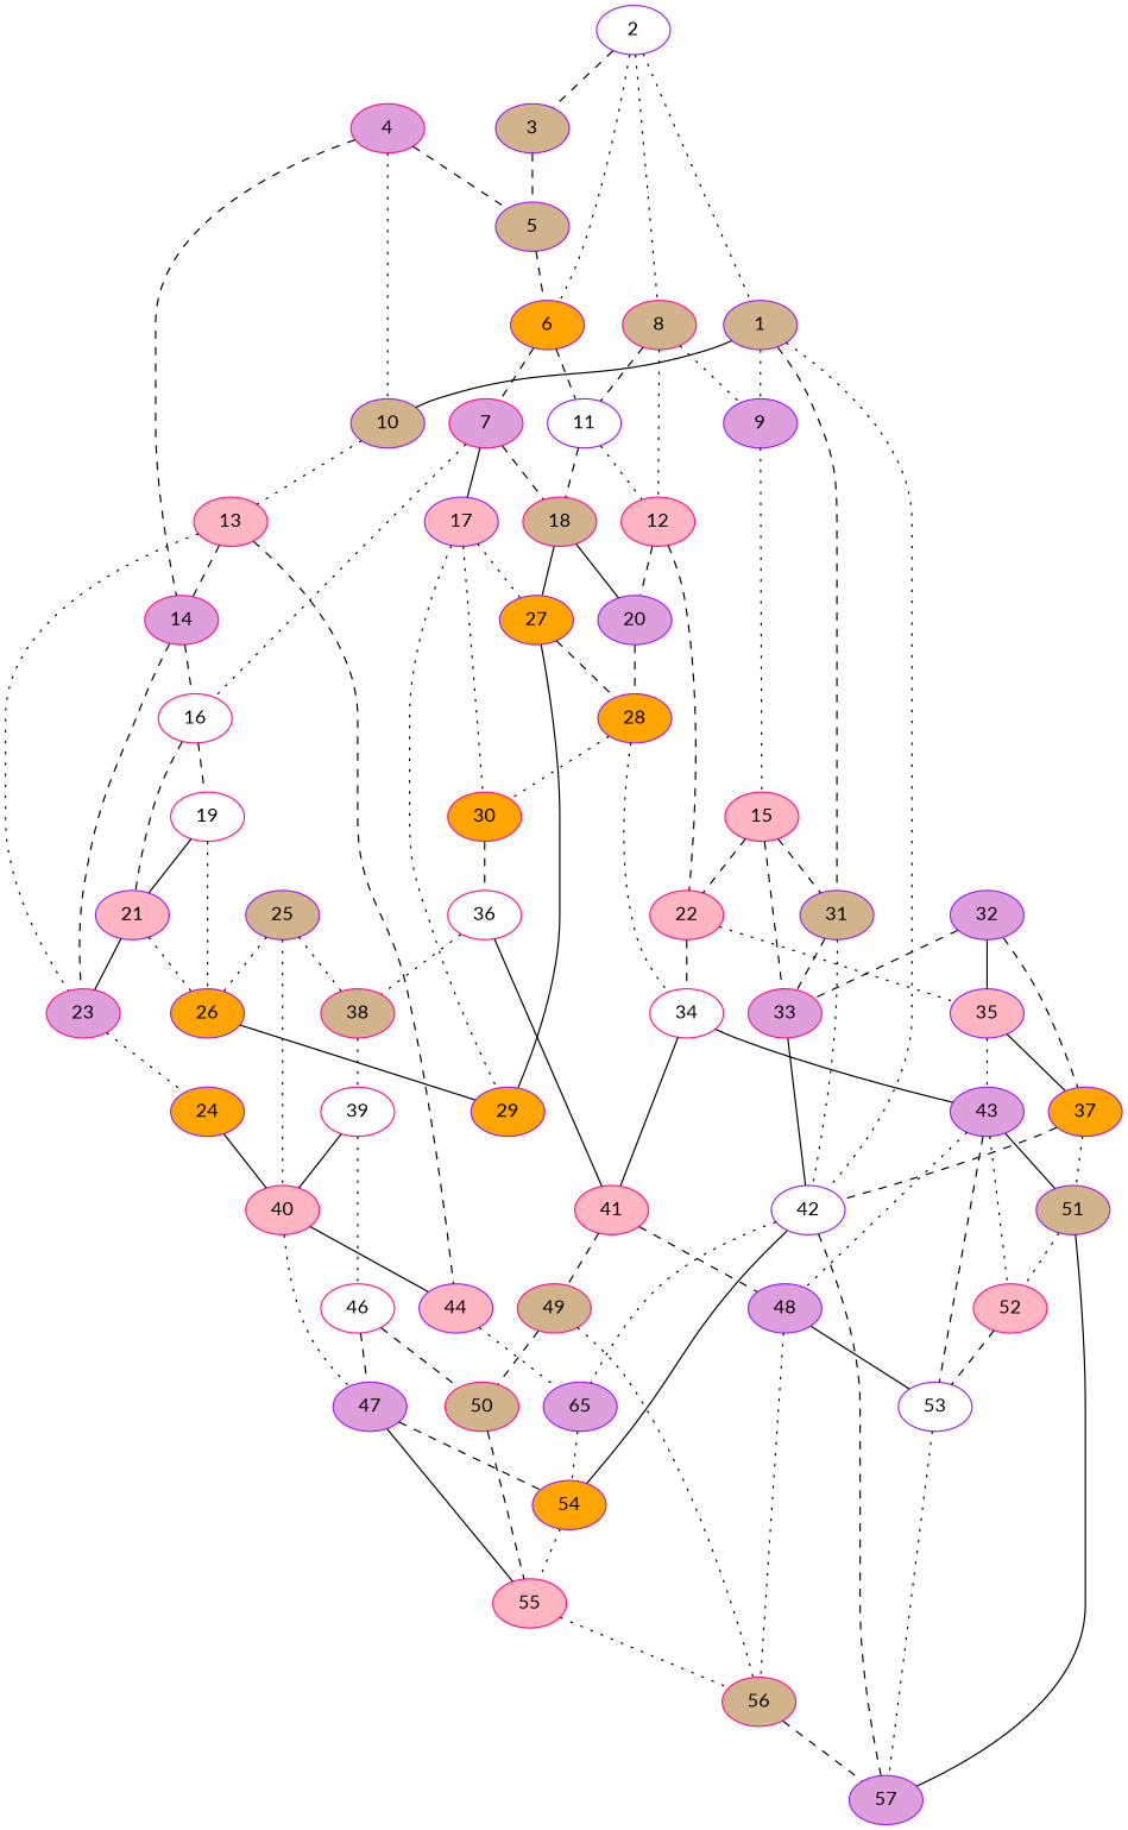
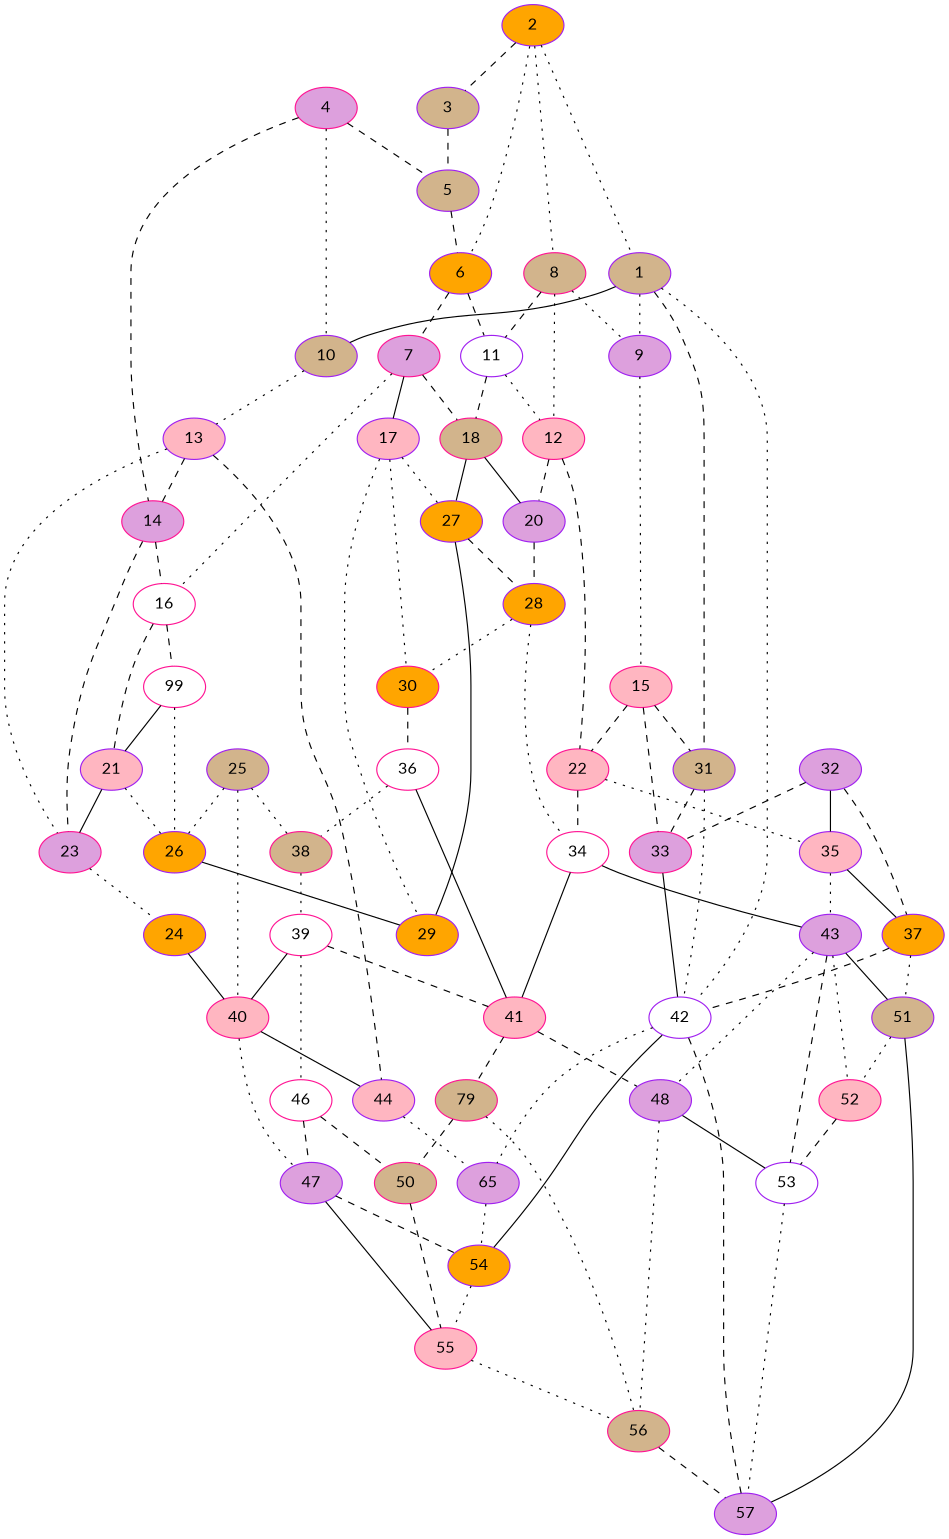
  graph {
    fontname=Lato
    node [color=purple fillcolor=plum fontname=Lato style=filled]
    edge [fontname=Lato style=dotted weight=1.0]
    9
    1 [fillcolor=tan]
    10 [fillcolor=tan]
    31 [fillcolor=tan]
    42 [fillcolor=white]
    15 [color=deeppink fillcolor=lightpink]
-   13 [color=deeppink fillcolor=lightpink]
+   13 [fillcolor=lightpink]
    33 [color=deeppink]
    n9 [label=65]
    54 [fillcolor=orange]
    57
-   2 [fillcolor=white]
+   2 [fillcolor=orange]
    3 [fillcolor=tan]
    6 [fillcolor=orange]
    8 [color=deeppink fillcolor=tan]
    5 [fillcolor=tan]
    7 [color=deeppink]
    11 [fillcolor=white]
    12 [color=deeppink fillcolor=lightpink]
    4 [color=deeppink]
    14 [color=deeppink]
    16 [color=deeppink fillcolor=white]
    23 [color=deeppink]
    17 [fillcolor=lightpink]
    18 [color=deeppink fillcolor=tan]
-   19 [color=deeppink fillcolor=white]
+   19 [color=deeppink fillcolor=white label=99]
    21 [fillcolor=lightpink]
    27 [fillcolor=orange]
    29 [fillcolor=orange]
    30 [color=deeppink fillcolor=orange]
    20
    22 [color=deeppink fillcolor=lightpink]
    44 [fillcolor=lightpink]
    28 [fillcolor=orange]
    34 [color=deeppink fillcolor=white]
    35 [fillcolor=lightpink]
    24 [fillcolor=orange]
    26 [fillcolor=orange]
    41 [color=deeppink fillcolor=lightpink]
    43
    37 [fillcolor=orange]
    40 [color=deeppink fillcolor=lightpink]
    47
    25 [fillcolor=tan]
    38 [color=deeppink fillcolor=tan]
    39 [color=deeppink fillcolor=white]
    36 [color=deeppink fillcolor=white]
    32
    51 [fillcolor=tan]
    48
-   49 [color=deeppink fillcolor=tan]
+   49 [color=deeppink fillcolor=tan label=79]
    52 [color=deeppink fillcolor=lightpink]
    53 [fillcolor=white]
    46 [color=deeppink fillcolor=white]
    50 [color=deeppink fillcolor=tan]
    55 [color=deeppink fillcolor=lightpink]
    56 [color=deeppink fillcolor=tan]
    9 -- 15
    1 -- 9
    1 -- 10 [style=solid weight=2.0]
    1 -- 31 [style=dashed]
    1 -- 42 [weight=2.0]
    10 -- 13
    31 -- 42
    31 -- 33 [style=dashed]
    42 -- n9
    42 -- 54 [style=solid]
    42 -- 57 [style=dashed]
    15 -- 31 [style=dashed]
    15 -- 33 [style=dashed]
    15 -- 22 [style=dashed]
    13 -- 14 [style=dashed]
    13 -- 23
    13 -- 44 [style=dashed]
    33 -- 42 [style=solid]
    n9 -- 54
    54 -- 55
    2 -- 1
    2 -- 3 [style=dashed]
    2 -- 6
    2 -- 8
    3 -- 5 [style=dashed weight=2.0]
    6 -- 7 [style=dashed]
    6 -- 11 [style=dashed]
    8 -- 9
    8 -- 11 [style=dashed]
    8 -- 12
    5 -- 6 [style=dashed]
    7 -- 16
    7 -- 17 [style=solid]
    7 -- 18 [style=dashed]
    11 -- 12
    11 -- 18 [style=dashed]
    12 -- 20 [style=dashed]
    12 -- 22 [style=dashed]
    4 -- 10
    4 -- 5 [style=dashed]
    4 -- 14 [style=dashed]
    14 -- 16 [style=dashed]
    14 -- 23 [style=dashed]
    16 -- 19 [style=dashed]
    16 -- 21 [style=dashed]
    23 -- 24
    17 -- 27
    17 -- 29
    17 -- 30
    18 -- 27 [style=solid]
    18 -- 20 [style=solid]
    19 -- 21 [style=solid]
    19 -- 26
    21 -- 23 [style=solid]
    21 -- 26
    27 -- 29 [style=solid]
    27 -- 28 [style=dashed]
    30 -- 36 [style=dashed]
    20 -- 28 [style=dashed]
    22 -- 34 [style=dashed]
    22 -- 35
    44 -- n9 [weight=2.0]
    28 -- 30
    28 -- 34
    34 -- 41 [style=solid]
    34 -- 43 [style=solid]
    35 -- 43
    35 -- 37 [style=solid]
    24 -- 40 [style=solid weight=2.0]
    26 -- 29 [style=solid]
    41 -- 48 [style=dashed]
    41 -- 49 [style=dashed]
    43 -- 51 [style=solid]
    43 -- 48
    43 -- 52
    43 -- 53 [style=dashed]
    37 -- 42 [style=dashed]
    37 -- 51
    40 -- 44 [style=solid]
    40 -- 47
    47 -- 54 [style=dashed]
    47 -- 55 [style=solid]
    25 -- 26
    25 -- 40
    25 -- 38
    38 -- 39
+   39 -- 41 [style=dashed]
    39 -- 40 [style=solid]
    39 -- 46
    36 -- 41 [style=solid]
    36 -- 38 [weight=2.0]
    32 -- 33 [style=dashed]
    32 -- 35 [style=solid]
    32 -- 37 [style=dashed]
    51 -- 57 [style=solid]
    51 -- 52
    48 -- 53 [style=solid]
    48 -- 56
    49 -- 50 [style=dashed weight=2.0]
    49 -- 56
    52 -- 53 [style=dashed]
    53 -- 57
    46 -- 47 [style=dashed]
    46 -- 50 [style=dashed]
    50 -- 55 [style=dashed]
    55 -- 56
    56 -- 57 [style=dashed]
  }
